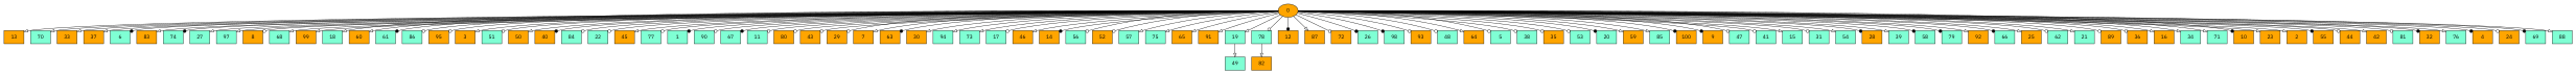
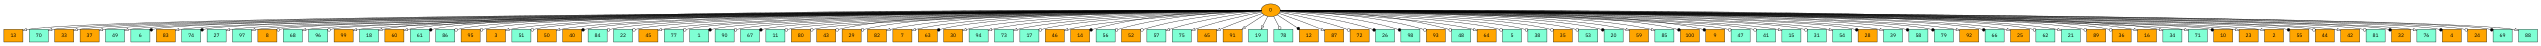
  digraph {
    fontname="IBM Plex Sans"
    node [fillcolor=aquamarine fontname="IBM Plex Sans" style=filled shape=box]
    edge [arrowhead=onormal fontname="IBM Plex Sans"]
    0 [fillcolor=orange shape=""]
    n2 [fillcolor=orange label="13\n"]
    n3 [label="70\n"]
    n4 [fillcolor=orange label="33\n"]
    n5 [fillcolor=orange label="37\n"]
    n6 [label="49\n"]
    n7 [label="6\n"]
    n8 [fillcolor=orange label="83\n"]
    n9 [label="74\n"]
    n10 [label="27\n"]
    n11 [label="97\n"]
    n12 [fillcolor=orange label="8\n"]
    n13 [label="68\n"]
+   n14 [label="96\n"]
    n15 [fillcolor=orange label="99\n"]
    n16 [label="18\n"]
    n17 [fillcolor=orange label="60\n"]
    n18 [label="61\n"]
    n19 [label="86\n"]
    n20 [fillcolor=orange label="95\n"]
    n21 [fillcolor=orange label="3\n"]
    n22 [label="51\n"]
    n23 [fillcolor=orange label="50\n"]
    n24 [fillcolor=orange label="40\n"]
    n25 [label="84\n"]
    n26 [label="22\n"]
    n27 [fillcolor=orange label="45\n"]
    n28 [label="77\n"]
    n29 [label="1\n"]
    n30 [label="90\n"]
    n31 [label="67\n"]
    n32 [label="11\n"]
    n33 [fillcolor=orange label="80\n"]
    n34 [fillcolor=orange label="43\n"]
    n35 [fillcolor=orange label="29\n"]
    n36 [fillcolor=orange label="82\n"]
    n37 [fillcolor=orange label="7\n"]
    n38 [fillcolor=orange label="63\n"]
    n39 [fillcolor=orange label="30\n"]
    n40 [label="94\n"]
    n41 [label="73\n"]
    n42 [label="17\n"]
    n43 [fillcolor=orange label="46\n"]
    n44 [fillcolor=orange label="14\n"]
    n45 [label="56\n"]
    n46 [fillcolor=orange label="52\n"]
    n47 [label="57\n"]
    n48 [label="75\n"]
    n49 [fillcolor=orange label="65\n"]
    n50 [fillcolor=orange label="91\n"]
    n51 [label="19\n"]
    n52 [label="78\n"]
    n53 [fillcolor=orange label="12\n"]
    n54 [fillcolor=orange label="87\n"]
    n55 [fillcolor=orange label="72\n"]
    n56 [label="26\n"]
    n57 [label="98\n"]
    n58 [fillcolor=orange label="93\n"]
    n59 [label="48\n"]
    n60 [fillcolor=orange label="64\n"]
    n61 [label="5\n"]
    n62 [label="38\n"]
    n63 [fillcolor=orange label="35\n"]
    n64 [label="53\n"]
    n65 [label="20\n"]
    n66 [fillcolor=orange label="59\n"]
    n67 [label="85\n"]
    n68 [fillcolor=orange label="100\n"]
    n69 [fillcolor=orange label="9\n"]
    n70 [label="47\n"]
    n71 [label="41\n"]
    n72 [label="15\n"]
    n73 [label="31\n"]
    n74 [label="54\n"]
    n75 [fillcolor=orange label="28\n"]
    n76 [label="39\n"]
    n77 [label="58\n"]
    n78 [label="79\n"]
    n79 [fillcolor=orange label="92\n"]
    n80 [label="66\n"]
    n81 [fillcolor=orange label="25\n"]
    n82 [label="62\n"]
    n83 [label="21\n"]
    n84 [fillcolor=orange label="89\n"]
    n85 [fillcolor=orange label="36\n"]
    n86 [fillcolor=orange label="16\n"]
    n87 [label="34\n"]
    n88 [label="71\n"]
    n89 [fillcolor=orange label="10\n"]
    n90 [fillcolor=orange label="23\n"]
    n91 [fillcolor=orange label="2\n"]
    n92 [fillcolor=orange label="55\n"]
    n93 [fillcolor=orange label="44\n"]
    n94 [fillcolor=orange label="42\n"]
    n95 [label="81\n"]
    n96 [fillcolor=orange label="32\n"]
    n97 [label="76\n"]
    n98 [fillcolor=orange label="4\n"]
    n99 [fillcolor=orange label="24\n"]
    n100 [label="69\n"]
    n101 [label="88\n"]
    0 -> n2
    0 -> n3
    0 -> n4
    0 -> n5
-   n51 -> n6
+   0 -> n6
    0 -> n7 [arrowhead=dot]
    0 -> n8
    0 -> n9 [arrowhead=dot]
    0 -> n10
    0 -> n11
    0 -> n12 [arrowhead=odot]
    0 -> n13
+   0 -> n14 [arrowhead=odot]
    0 -> n15
    0 -> n16
    0 -> n17
    0 -> n18 [arrowhead=dot]
    0 -> n19 [arrowhead=odot]
    0 -> n20 [arrowhead=odot]
    0 -> n21
    0 -> n22 [arrowhead=odot]
    0 -> n23
    0 -> n24 [arrowhead=dot]
    0 -> n25 [arrowhead=odot]
    0 -> n26 [arrowhead=odot]
    0 -> n27
    0 -> n28 [arrowhead=odot]
    0 -> n29 [arrowhead=dot]
    0 -> n30 [arrowhead=odot]
    0 -> n31 [arrowhead=dot]
    0 -> n32 [arrowhead=odot]
    0 -> n33 [arrowhead=odot]
    0 -> n34 [arrowhead=odot]
    0 -> n35 [arrowhead=odot]
-   n52 -> n36
+   0 -> n36
    0 -> n37
    0 -> n38 [arrowhead=dot]
    0 -> n39
    0 -> n40
    0 -> n41
    0 -> n42 [arrowhead=odot]
    0 -> n43
    0 -> n44 [arrowhead=dot]
    0 -> n45 [arrowhead=odot]
    0 -> n46 [arrowhead=odot]
    0 -> n47
    0 -> n48
    0 -> n49
    0 -> n50
    0 -> n51
    0 -> n52 [arrowhead=odot]
    0 -> n53 [arrowhead=dot]
    0 -> n54
    0 -> n55 [arrowhead=odot]
    0 -> n56 [arrowhead=dot]
    0 -> n57 [arrowhead=dot]
    0 -> n58 [arrowhead=odot]
    0 -> n59 [arrowhead=odot]
    0 -> n60
    0 -> n61 [arrowhead=odot]
    0 -> n62 [arrowhead=odot]
    0 -> n63 [arrowhead=odot]
    0 -> n64 [arrowhead=odot]
    0 -> n65 [arrowhead=dot]
    0 -> n66
    0 -> n67
    0 -> n68 [arrowhead=dot]
    0 -> n69 [arrowhead=dot]
    0 -> n70 [arrowhead=odot]
    0 -> n71 [arrowhead=odot]
    0 -> n72
    0 -> n73 [arrowhead=odot]
    0 -> n74
    0 -> n75 [arrowhead=dot]
    0 -> n76
    0 -> n77 [arrowhead=dot]
    0 -> n78 [arrowhead=dot]
    0 -> n79
    0 -> n80 [arrowhead=dot]
    0 -> n81
    0 -> n82 [arrowhead=odot]
    0 -> n83
    0 -> n84 [arrowhead=odot]
    0 -> n85 [arrowhead=odot]
    0 -> n86
    0 -> n87
    0 -> n88
    0 -> n89 [arrowhead=dot]
    0 -> n90
    0 -> n91
    0 -> n92 [arrowhead=dot]
    0 -> n93 [arrowhead=odot]
    0 -> n94
    0 -> n95 [arrowhead=odot]
    0 -> n96 [arrowhead=dot]
    0 -> n97
    0 -> n98 [arrowhead=dot]
    0 -> n99 [arrowhead=odot]
    0 -> n100 [arrowhead=dot]
    0 -> n101
  }
